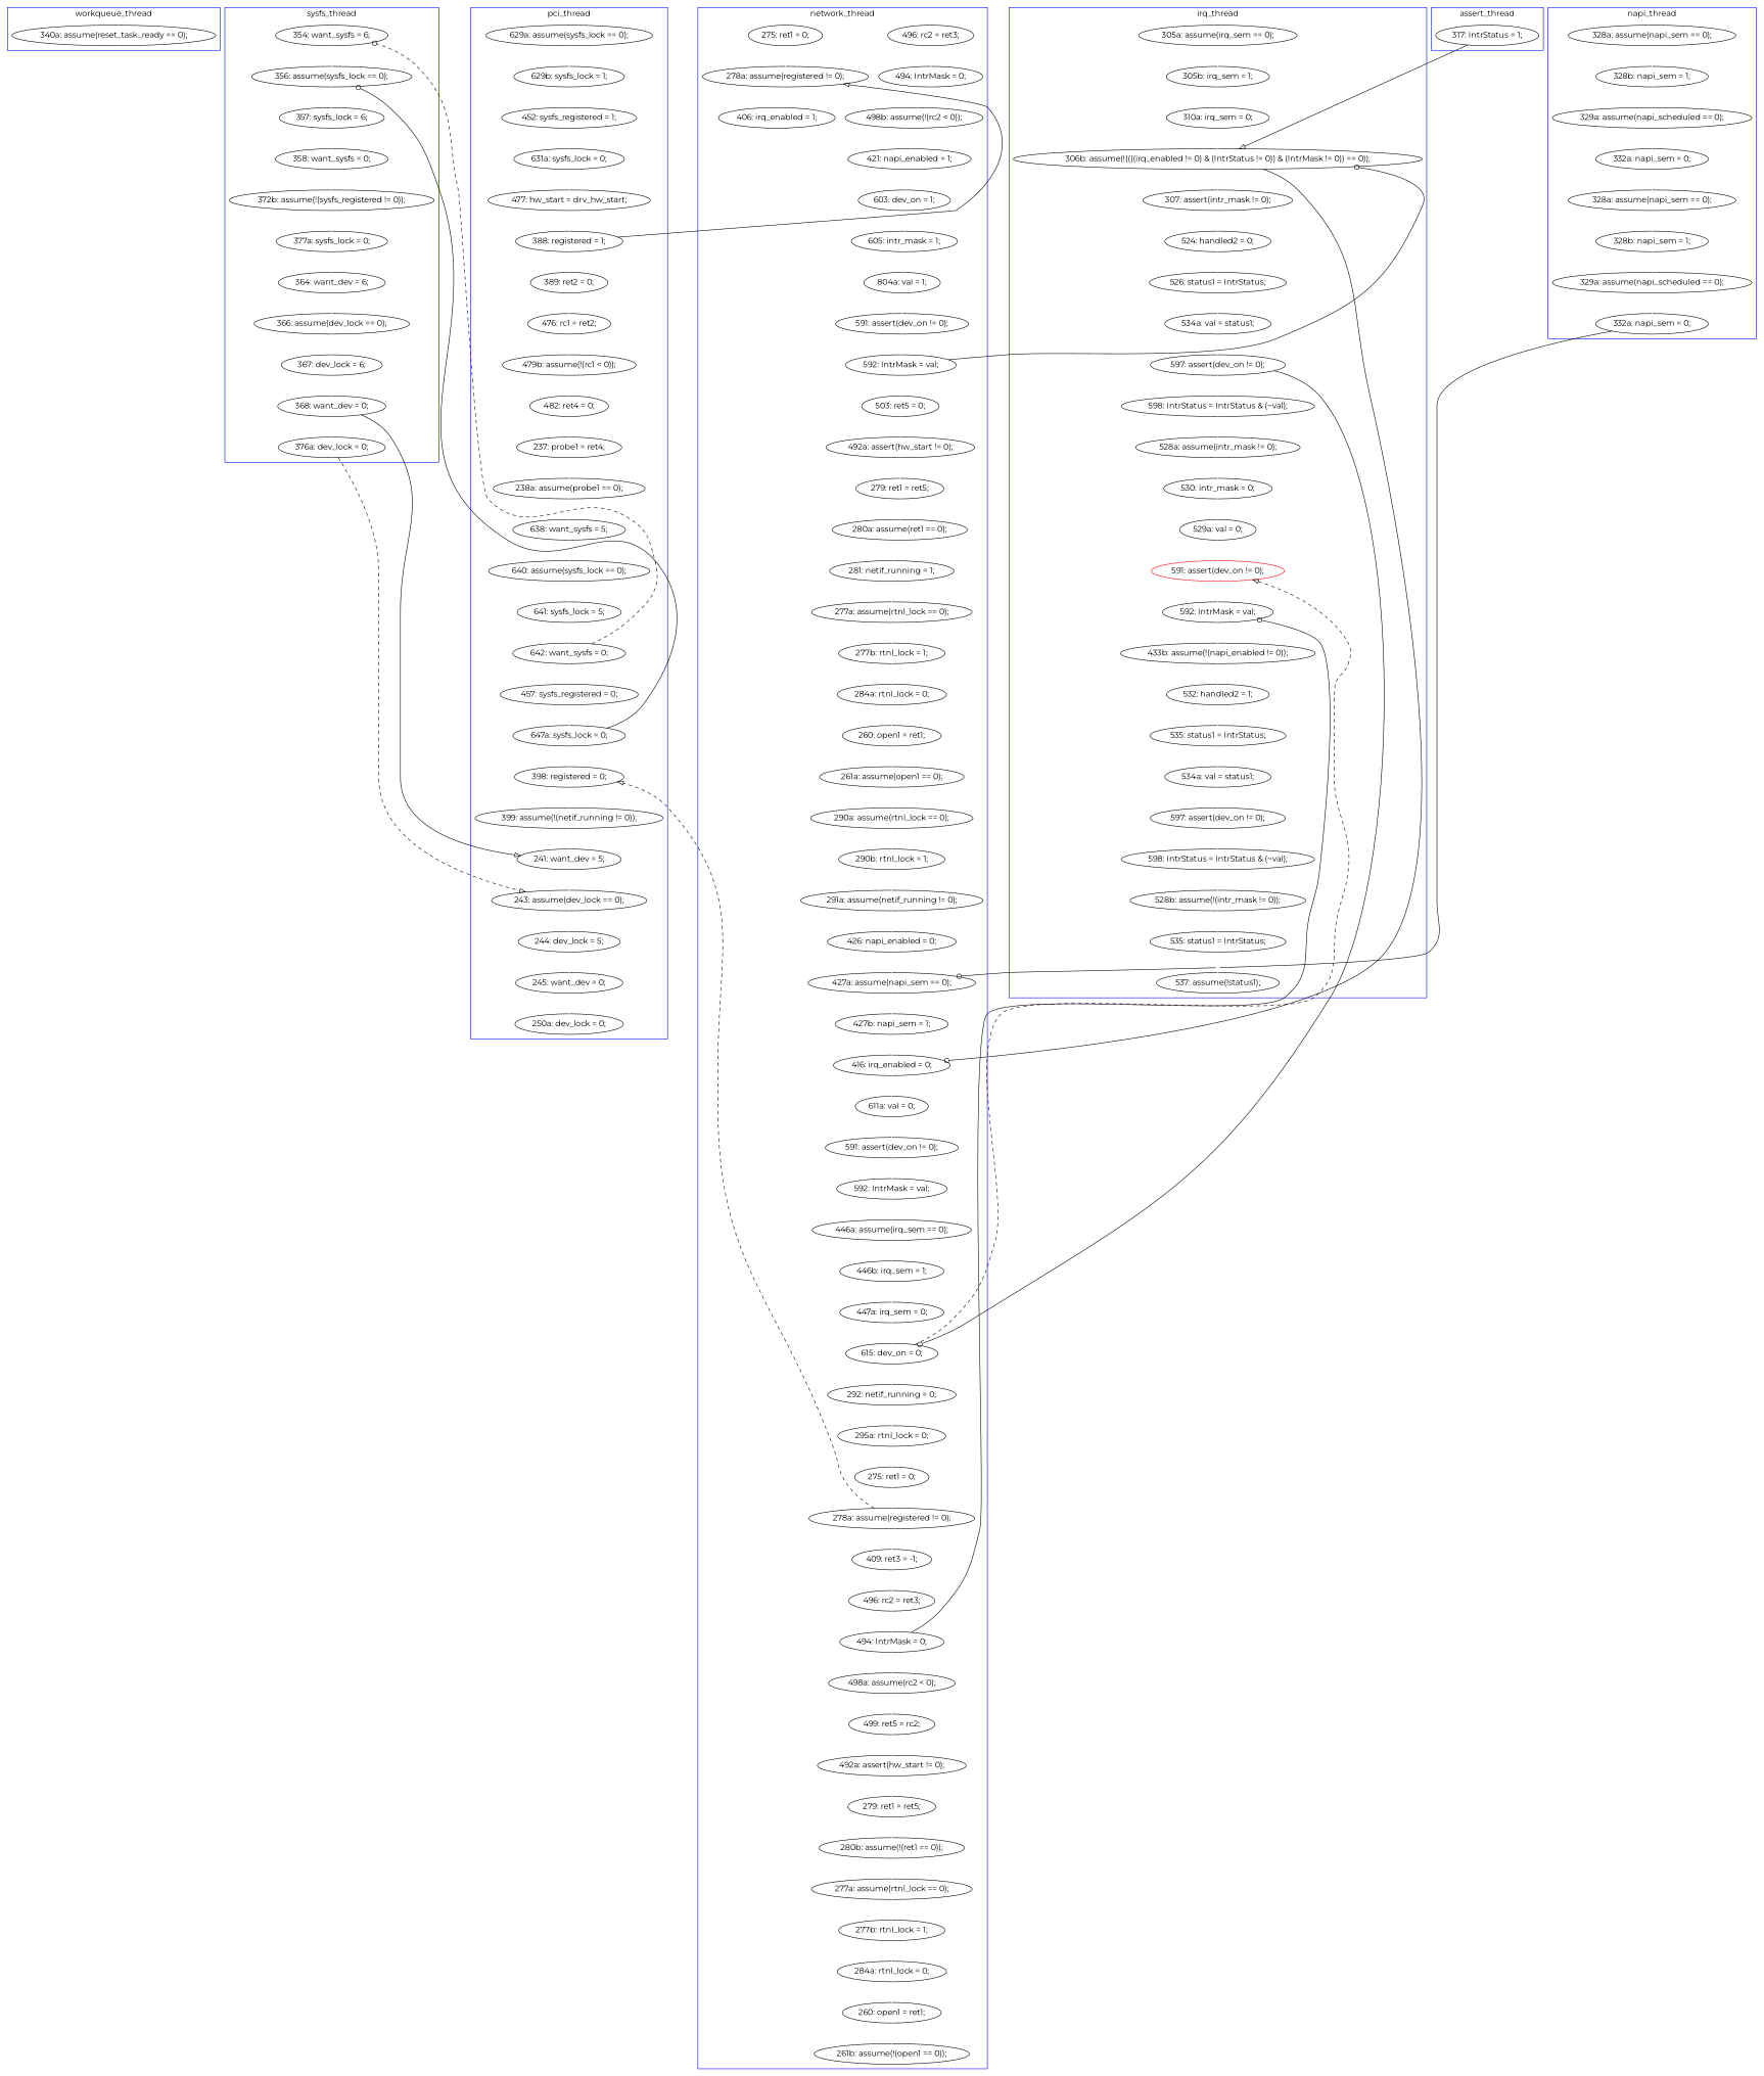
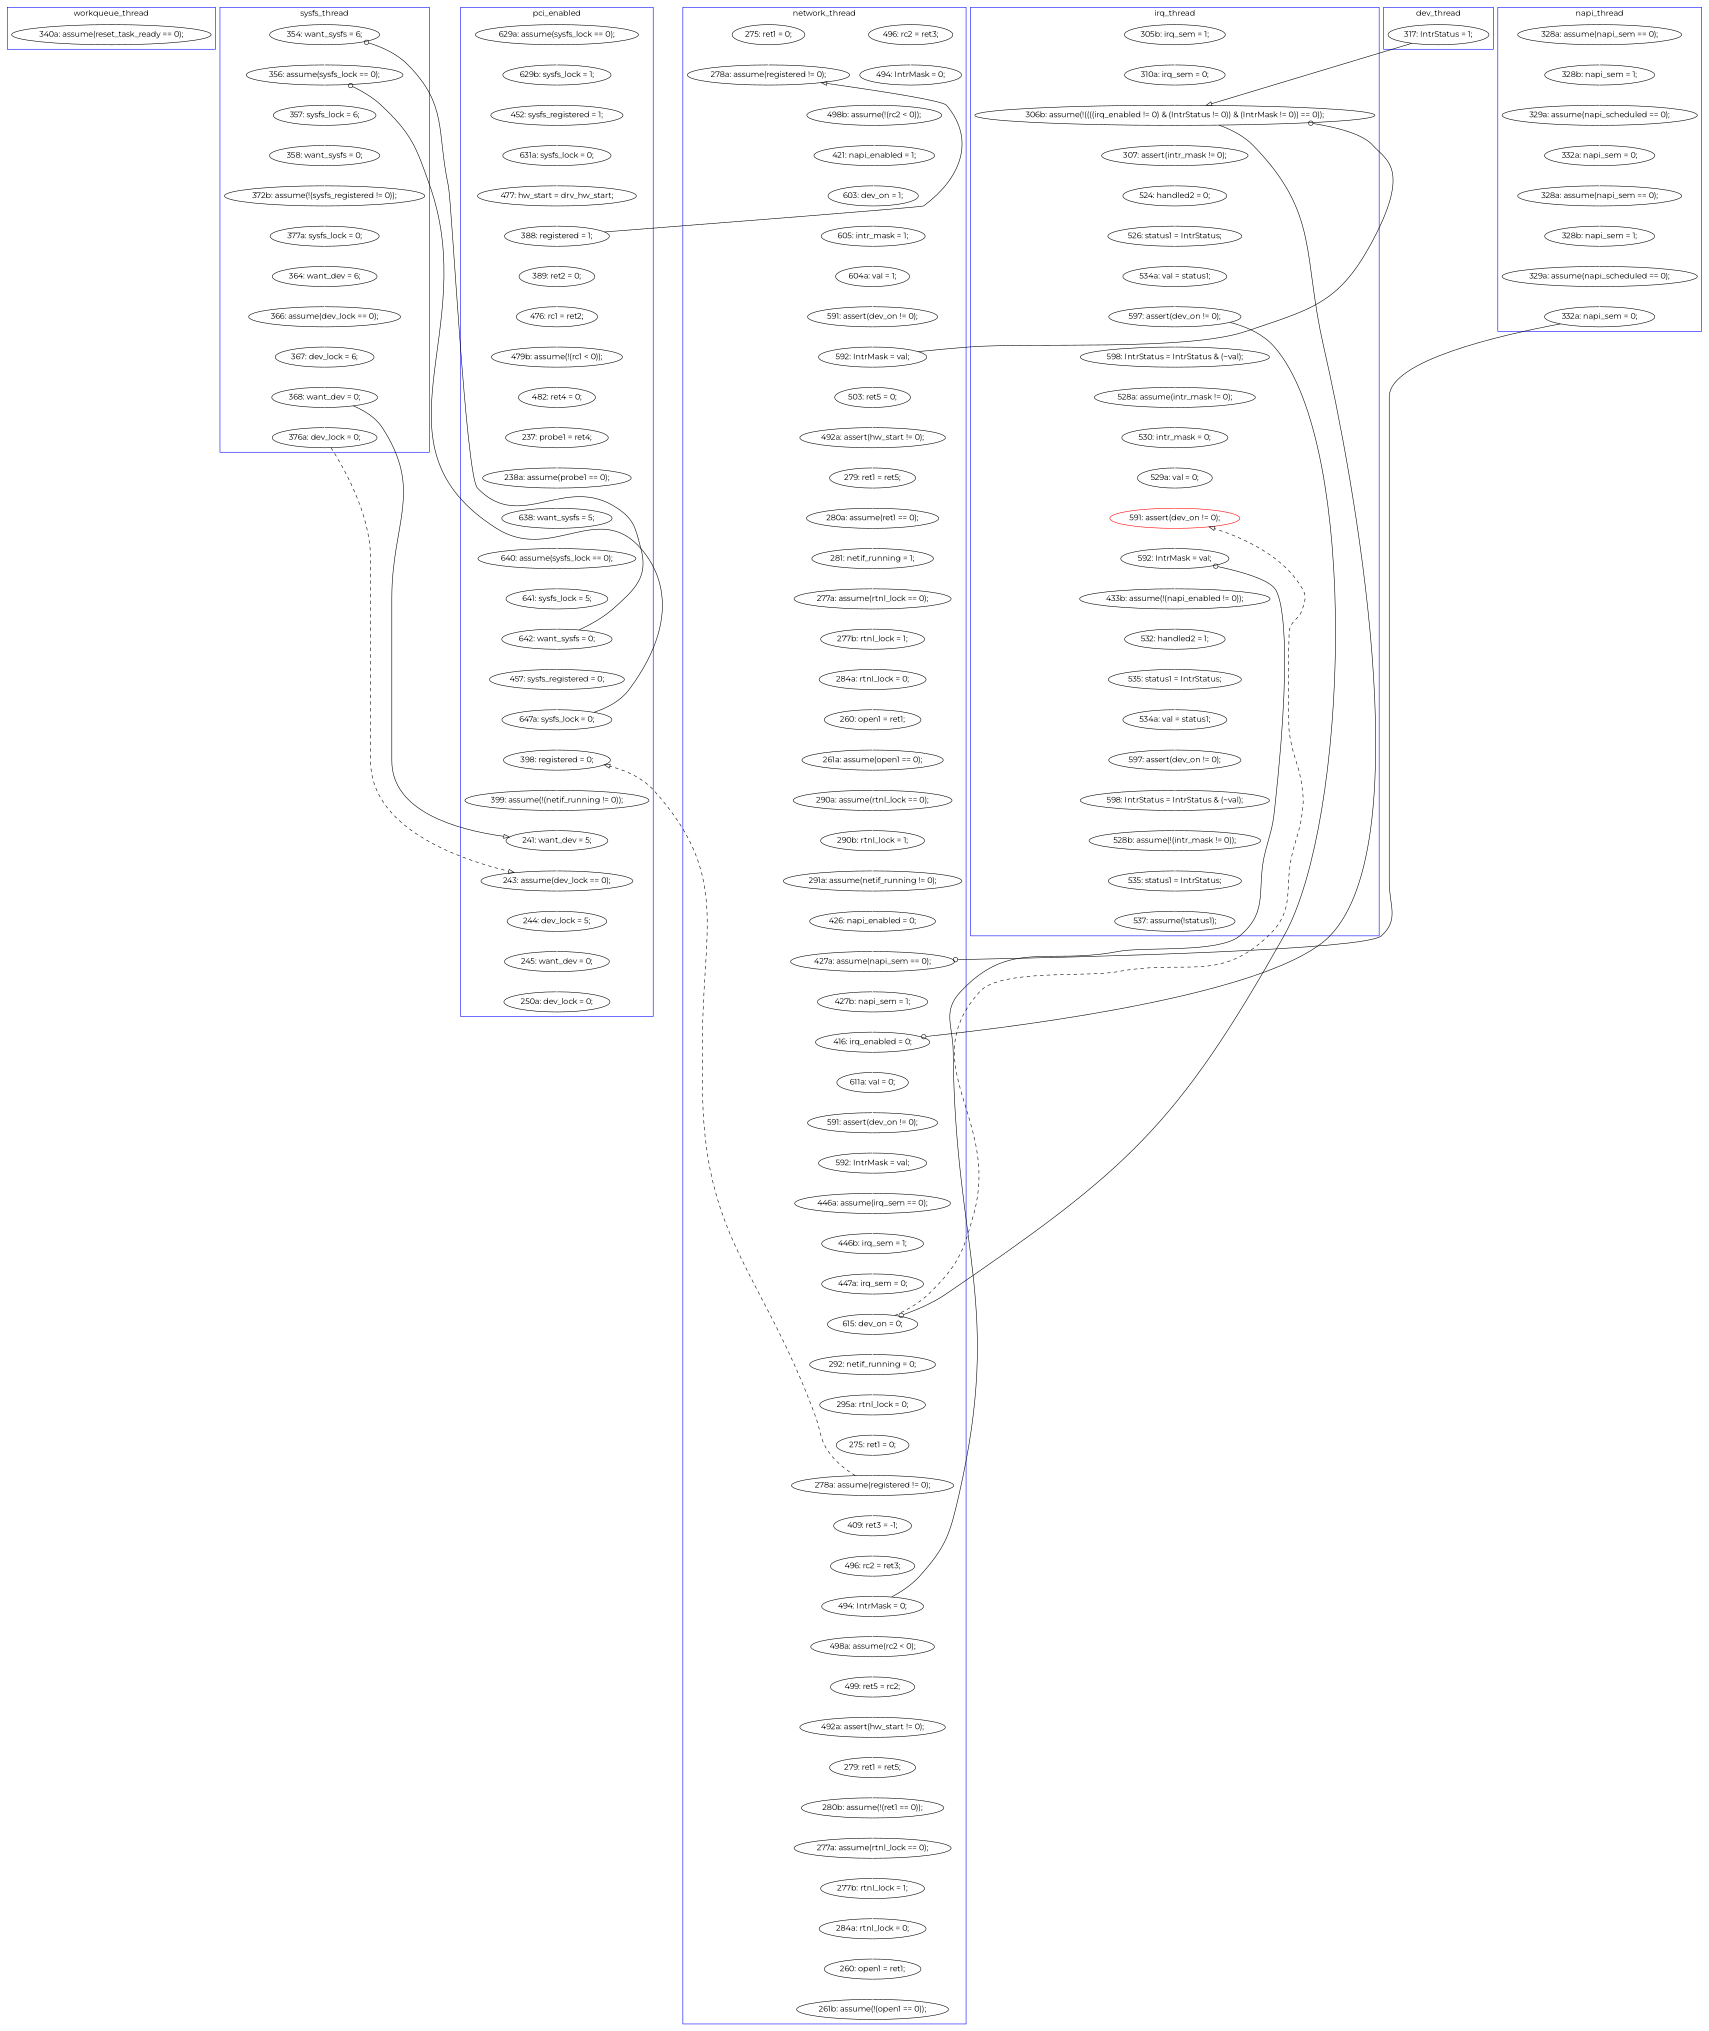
  digraph {
    fontname=Montserrat
    node [fontname=Montserrat]
    edge [color=white fontname=Montserrat style=solid]
    n1 [label="340a: assume(reset_task_ready == 0);"]
    n2 [label="329a: assume(napi_scheduled == 0);"]
    n3 [label="332a: napi_sem = 0;"]
    n4 [label="328a: assume(napi_sem == 0);"]
    n5 [label="328b: napi_sem = 1;"]
    n6 [label="329a: assume(napi_scheduled == 0);"]
    n7 [label="332a: napi_sem = 0;"]
    n8 [label="328b: napi_sem = 1;"]
    n9 [label="328a: assume(napi_sem == 0);"]
    n10 [label="317: IntrStatus = 1;"]
    n11 [label="367: dev_lock = 6;"]
    n12 [label="368: want_dev = 0;"]
    n13 [label="354: want_sysfs = 6;"]
    n14 [label="356: assume(sysfs_lock == 0);"]
    n15 [label="366: assume(dev_lock == 0);"]
    n16 [label="376a: dev_lock = 0;"]
    n17 [label="357: sysfs_lock = 6;"]
    n18 [label="358: want_sysfs = 0;"]
    n19 [label="372b: assume(!(sysfs_registered != 0));"]
    n20 [label="364: want_dev = 6;"]
    n21 [label="377a: sysfs_lock = 0;"]
    n22 [label="305b: irq_sem = 1;"]
    n23 [label="310a: irq_sem = 0;"]
    n24 [label="535: status1 = IntrStatus;"]
    n25 [label="534a: val = status1;"]
    n26 [label="528b: assume(!(intr_mask != 0));"]
    n27 [label="535: status1 = IntrStatus;"]
    n28 [label="597: assert(dev_on != 0);"]
    n29 [label="306b: assume(!((((irq_enabled != 0) & (IntrStatus != 0)) & (IntrMask != 0)) == 0));"]
    n30 [label="597: assert(dev_on != 0);"]
    n31 [label="307: assert(intr_mask != 0);"]
    n32 [label="524: handled2 = 0;"]
    n33 [label="526: status1 = IntrStatus;"]
    n34 [label="534a: val = status1;"]
    n35 [label="529a: val = 0;"]
    n36 [color=red label="591: assert(dev_on != 0);"]
    n37 [label="592: IntrMask = val;"]
    n38 [label="598: IntrStatus = IntrStatus & (~val);"]
    n39 [label="528a: assume(intr_mask != 0);"]
    n40 [label="530: intr_mask = 0;"]
    n41 [label="433b: assume(!(napi_enabled != 0));"]
    n42 [label="598: IntrStatus = IntrStatus & (~val);"]
    n43 [label="537: assume(!status1);"]
-   n44 [label="305a: assume(irq_sem == 0);"]
    n45 [label="532: handled2 = 1;"]
    n46 [label="427b: napi_sem = 1;"]
    n47 [label="416: irq_enabled = 0;"]
    n48 [label="496: rc2 = ret3;"]
    n49 [label="494: IntrMask = 0;"]
    n50 [label="281: netif_running = 1;"]
    n51 [label="277a: assume(rtnl_lock == 0);"]
    n52 [label="279: ret1 = ret5;"]
    n53 [label="280a: assume(ret1 == 0);"]
    n54 [label="615: dev_on = 0;"]
    n55 [label="292: netif_running = 0;"]
    n56 [label="295a: rtnl_lock = 0;"]
    n57 [label="592: IntrMask = val;"]
    n58 [label="503: ret5 = 0;"]
    n59 [label="611a: val = 0;"]
    n60 [label="591: assert(dev_on != 0);"]
    n61 [label="278a: assume(registered != 0);"]
-   n62 [label="406: irq_enabled = 1;"]
    n63 [label="447a: irq_sem = 0;"]
    n64 [label="260: open1 = ret1;"]
    n65 [label="261b: assume(!(open1 == 0));"]
    n66 [label="498a: assume(rc2 < 0);"]
    n67 [label="499: ret5 = rc2;"]
    n68 [label="284a: rtnl_lock = 0;"]
    n69 [label="260: open1 = ret1;"]
    n70 [label="278a: assume(registered != 0);"]
    n71 [label="409: ret3 = -1;"]
    n72 [label="498b: assume(!(rc2 < 0));"]
    n73 [label="427a: assume(napi_sem == 0);"]
    n74 [label="275: ret1 = 0;"]
    n75 [label="290b: rtnl_lock = 1;"]
    n76 [label="291a: assume(netif_running != 0);"]
    n77 [label="275: ret1 = 0;"]
    n78 [label="592: IntrMask = val;"]
    n79 [label="446a: assume(irq_sem == 0);"]
    n80 [label="277b: rtnl_lock = 1;"]
    n81 [label="284a: rtnl_lock = 0;"]
    n82 [label="426: napi_enabled = 0;"]
    n83 [label="290a: assume(rtnl_lock == 0);"]
    n84 [label="494: IntrMask = 0;"]
    n85 [label="492a: assert(hw_start != 0);"]
    n86 [label="277a: assume(rtnl_lock == 0);"]
-   n87 [label="804a: val = 1;"]
+   n87 [label="604a: val = 1;"]
    n88 [label="591: assert(dev_on != 0);"]
    n89 [label="605: intr_mask = 1;"]
    n90 [label="446b: irq_sem = 1;"]
    n91 [label="261a: assume(open1 == 0);"]
    n92 [label="496: rc2 = ret3;"]
    n93 [label="277b: rtnl_lock = 1;"]
    n94 [label="421: napi_enabled = 1;"]
    n95 [label="492a: assert(hw_start != 0);"]
    n96 [label="279: ret1 = ret5;"]
    n97 [label="280b: assume(!(ret1 == 0));"]
    n98 [label="603: dev_on = 1;"]
    n99 [label="476: rc1 = ret2;"]
    n100 [label="479b: assume(!(rc1 < 0));"]
    n101 [label="629a: assume(sysfs_lock == 0);"]
    n102 [label="629b: sysfs_lock = 1;"]
    n103 [label="638: want_sysfs = 5;"]
    n104 [label="640: assume(sysfs_lock == 0);"]
    n105 [label="641: sysfs_lock = 5;"]
    n106 [label="642: want_sysfs = 0;"]
    n107 [label="482: ret4 = 0;"]
    n108 [label="245: want_dev = 0;"]
    n109 [label="250a: dev_lock = 0;"]
    n110 [label="647a: sysfs_lock = 0;"]
    n111 [label="398: registered = 0;"]
    n112 [label="457: sysfs_registered = 0;"]
    n113 [label="243: assume(dev_lock == 0);"]
    n114 [label="244: dev_lock = 5;"]
    n115 [label="452: sysfs_registered = 1;"]
    n116 [label="389: ret2 = 0;"]
    n117 [label="241: want_dev = 5;"]
    n118 [label="399: assume(!(netif_running != 0));"]
    n119 [label="388: registered = 1;"]
    n120 [label="631a: sysfs_lock = 0;"]
    n121 [label="477: hw_start = drv_hw_start;"]
    n122 [label="237: probe1 = ret4;"]
    n123 [label="238a: assume(probe1 == 0);"]
    subgraph cluster_1 {
      color=blue
      label=workqueue_thread
      n1
    }
    subgraph cluster_2 {
      color=blue
      label=napi_thread
      n2
      n3
      n4
      n5
      n6
      n7
      n8
      n9
    }
    subgraph cluster_3 {
      color=blue
-     label=assert_thread
+     label=dev_thread
      n10
    }
    subgraph cluster_4 {
      color=blue
      label=sysfs_thread
      n11
      n12
      n13
      n14
      n15
      n16
      n17
      n18
      n19
      n20
      n21
    }
    subgraph cluster_5 {
      color=blue
      label=irq_thread
      n22
      n23
      n24
      n25
      n26
      n27
      n28
      n29
      n30
      n31
      n32
      n33
      n34
      n35
      n36
      n37
      n38
      n39
      n40
      n41
      n42
      n43
-     n44
      n45
    }
    subgraph cluster_6 {
      color=blue
      label=network_thread
      n46
      n47
      n48
      n49
      n50
      n51
      n52
      n53
      n54
      n55
      n56
      n57
      n58
      n59
      n60
      n61
-     n62
      n63
      n64
      n65
      n66
      n67
      n68
      n69
      n70
      n71
      n72
      n73
      n74
      n75
      n76
      n77
      n78
      n79
      n80
      n81
      n82
      n83
      n84
      n85
      n86
      n87
      n88
      n89
      n90
      n91
      n92
      n93
      n94
      n95
      n96
      n97
      n98
    }
    subgraph cluster_7 {
      color=blue
-     label=pci_thread
+     label=pci_enabled
      n99
      n100
      n101
      n102
      n103
      n104
      n105
      n106
      n107
      n108
      n109
      n110
      n111
      n112
      n113
      n114
      n115
      n116
      n117
      n118
      n119
      n120
      n121
      n122
      n123
    }
    n2 -> n3
    n3 -> n73 [arrowhead=odot color=black constraint=false]
    n4 -> n5
    n5 -> n6
    n6 -> n7
    n7 -> n9
    n8 -> n2
    n9 -> n8
    n10 -> n29 [arrowhead=onormal color=black constraint=false]
    n11 -> n12
    n12 -> n16
    n12 -> n117 [arrowhead=onormal color=black constraint=false]
    n13 -> n14
    n14 -> n17
    n15 -> n11
    n16 -> n113 [arrowhead=onormal color=black constraint=false style=dashed]
    n17 -> n18
    n18 -> n19
    n19 -> n21
    n20 -> n15
    n21 -> n20
    n22 -> n23
    n23 -> n29
    n24 -> n25
    n25 -> n28
    n26 -> n27
    n27 -> n43
    n28 -> n42
    n29 -> n31
    n29 -> n47 [arrowhead=odot color=black constraint=false]
    n30 -> n38
    n30 -> n54 [arrowhead=odot color=black constraint=false]
    n31 -> n32
    n32 -> n33
    n33 -> n34
    n34 -> n30
    n35 -> n36
    n36 -> n37
    n37 -> n41
    n38 -> n39
    n39 -> n40
    n40 -> n35
    n41 -> n45
    n42 -> n26
-   n44 -> n22
    n45 -> n24
    n46 -> n47
    n47 -> n59
    n48 -> n49
    n49 -> n72
    n50 -> n51
    n51 -> n93
    n52 -> n53
    n53 -> n50
    n54 -> n36 [arrowhead=onormal color=black constraint=false style=dashed]
    n54 -> n55
    n55 -> n56
    n56 -> n74
    n57 -> n29 [arrowhead=odot color=black constraint=false]
    n57 -> n58
    n58 -> n85
    n59 -> n60
    n60 -> n78
-   n61 -> n62
    n63 -> n54
    n64 -> n65
    n66 -> n67
    n67 -> n95
    n68 -> n69
    n69 -> n91
    n70 -> n71
    n70 -> n111 [arrowhead=onormal color=black constraint=false style=dashed]
    n71 -> n92
    n72 -> n94
    n73 -> n46
    n74 -> n70
    n75 -> n76
    n76 -> n82
    n77 -> n61
    n78 -> n79
    n79 -> n90
    n80 -> n81
    n81 -> n64
    n82 -> n73
    n83 -> n75
    n84 -> n37 [arrowhead=odot color=black constraint=false]
    n84 -> n66
    n85 -> n52
    n86 -> n80
    n87 -> n88
    n88 -> n57
    n89 -> n87
    n90 -> n63
    n91 -> n83
    n92 -> n84
    n93 -> n68
    n94 -> n98
    n95 -> n96
    n96 -> n97
    n97 -> n86
    n98 -> n89
    n99 -> n100
    n100 -> n107
    n101 -> n102
    n102 -> n115
    n103 -> n104
    n104 -> n105
    n105 -> n106
-   n106 -> n13 [arrowhead=odot color=black constraint=false style=dashed]
+   n106 -> n13 [arrowhead=odot color=black constraint=false]
    n106 -> n112
    n107 -> n122
    n108 -> n109
    n110 -> n14 [arrowhead=odot color=black constraint=false]
    n110 -> n111
    n111 -> n118
    n112 -> n110
    n113 -> n114
    n114 -> n108
    n115 -> n120
    n116 -> n99
    n117 -> n113
    n118 -> n117
    n119 -> n61 [arrowhead=onormal color=black constraint=false]
    n119 -> n116
    n120 -> n121
    n121 -> n119
    n122 -> n123
    n123 -> n103
  }
